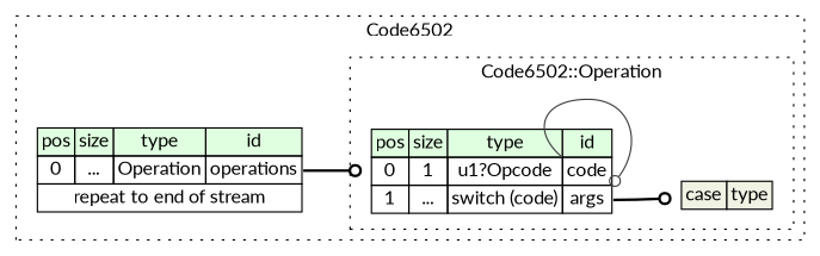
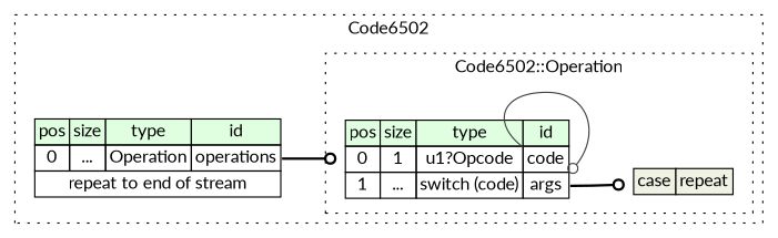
  digraph {
    rankdir=LR
    fontname=Lato
    node [shape=plaintext fontname=Lato]
    edge [arrowhead=odot fontname=Lato style=bold]
    n1 [label=<<TABLE BORDER="0" CELLBORDER="1" CELLSPACING="0"> 				<TR><TD BGCOLOR="#E0FFE0">pos</TD><TD BGCOLOR="#E0FFE0">size</TD><TD BGCOLOR="#E0FFE0">type</TD><TD BGCOLOR="#E0FFE0">id</TD></TR> 				<TR><TD PORT="code_pos">0</TD><TD PORT="code_size">1</TD><TD>u1?Opcode</TD><TD PORT="code_type">code</TD></TR> 				<TR><TD PORT="args_pos">1</TD><TD PORT="args_size">...</TD><TD>switch (code)</TD><TD PORT="args_type">args</TD></TR> 			</TABLE>>]
-   n2 [label=<<TABLE BORDER="0" CELLBORDER="1" CELLSPACING="0"> 	<TR><TD BGCOLOR="#F0F2E4">case</TD><TD BGCOLOR="#F0F2E4">type</TD></TR> </TABLE>>]
+   n2 [label=<<TABLE BORDER="0" CELLBORDER="1" CELLSPACING="0"> 	<TR><TD BGCOLOR="#F0F2E4">case</TD><TD BGCOLOR="#F0F2E4">repeat</TD></TR> </TABLE>>]
    n3 [label=<<TABLE BORDER="0" CELLBORDER="1" CELLSPACING="0"> 			<TR><TD BGCOLOR="#E0FFE0">pos</TD><TD BGCOLOR="#E0FFE0">size</TD><TD BGCOLOR="#E0FFE0">type</TD><TD BGCOLOR="#E0FFE0">id</TD></TR> 			<TR><TD PORT="operations_pos">0</TD><TD PORT="operations_size">...</TD><TD>Operation</TD><TD PORT="operations_type">operations</TD></TR> 			<TR><TD COLSPAN="4" PORT="operations__repeat">repeat to end of stream</TD></TR> 		</TABLE>>]
    subgraph cluster_1 {
      label=Code6502
      style=dotted
      n3
      subgraph cluster_2 {
        label="Code6502::Operation"
        style=dotted
        n1
        n2
      }
    }
    n1 -> n1 [color="#404040" headport=args_type tailport=code_type style=""]
    n1 -> n2 [tailport=args_type]
    n3 -> n1 [tailport=operations_type]
  }
